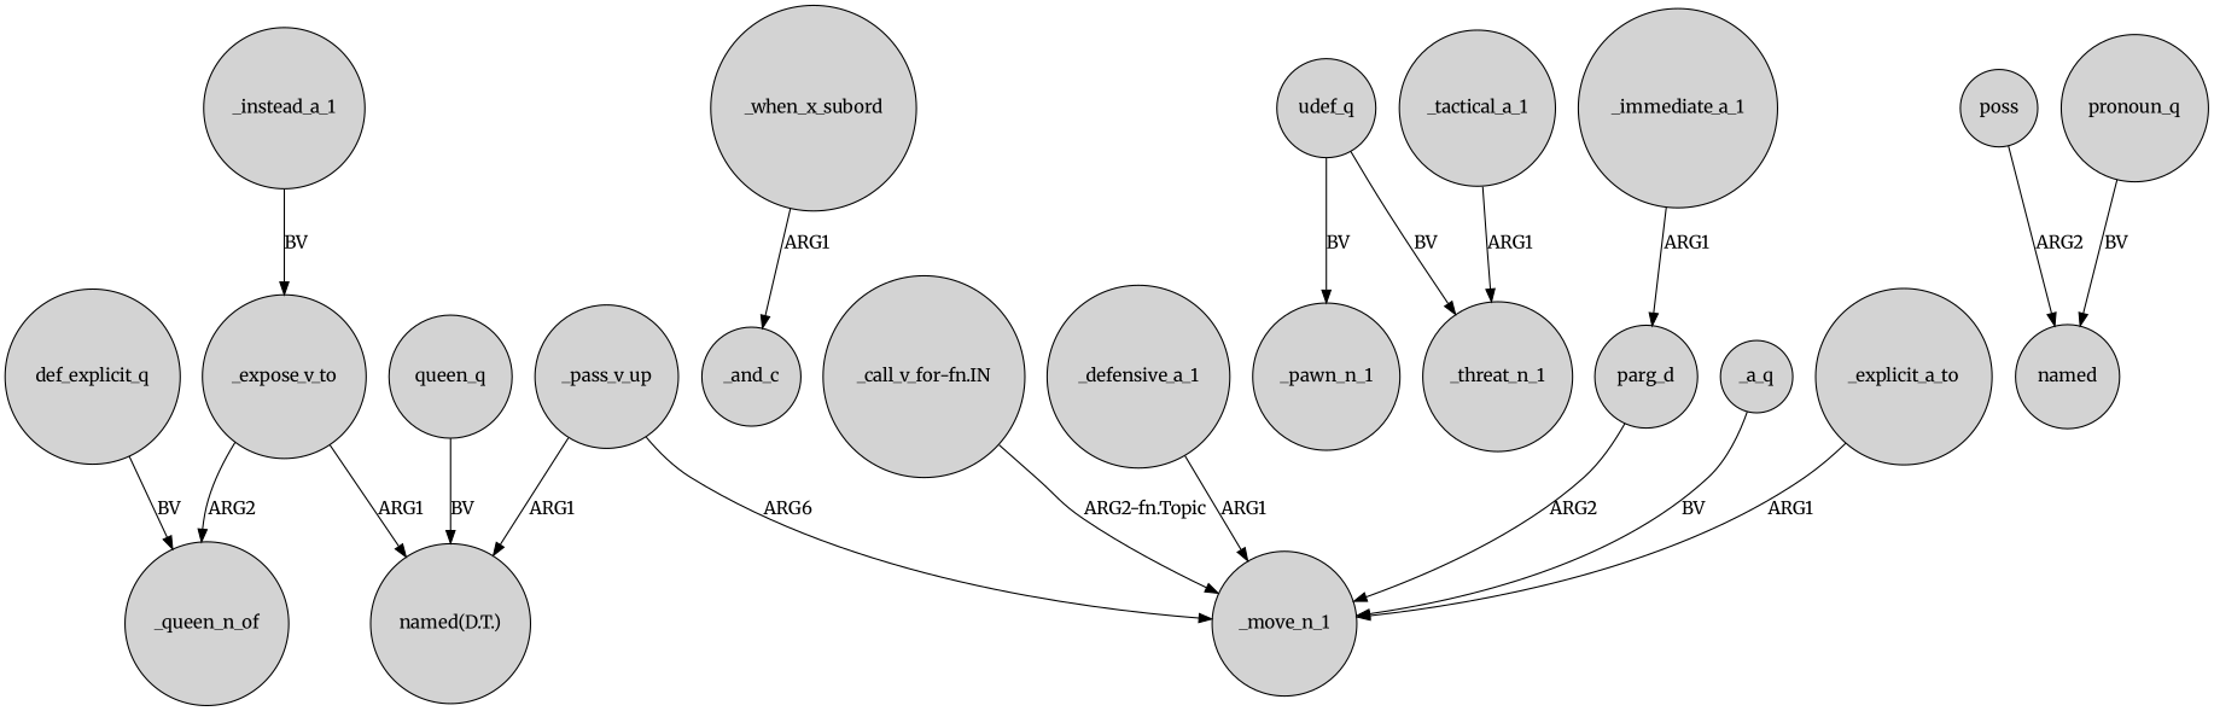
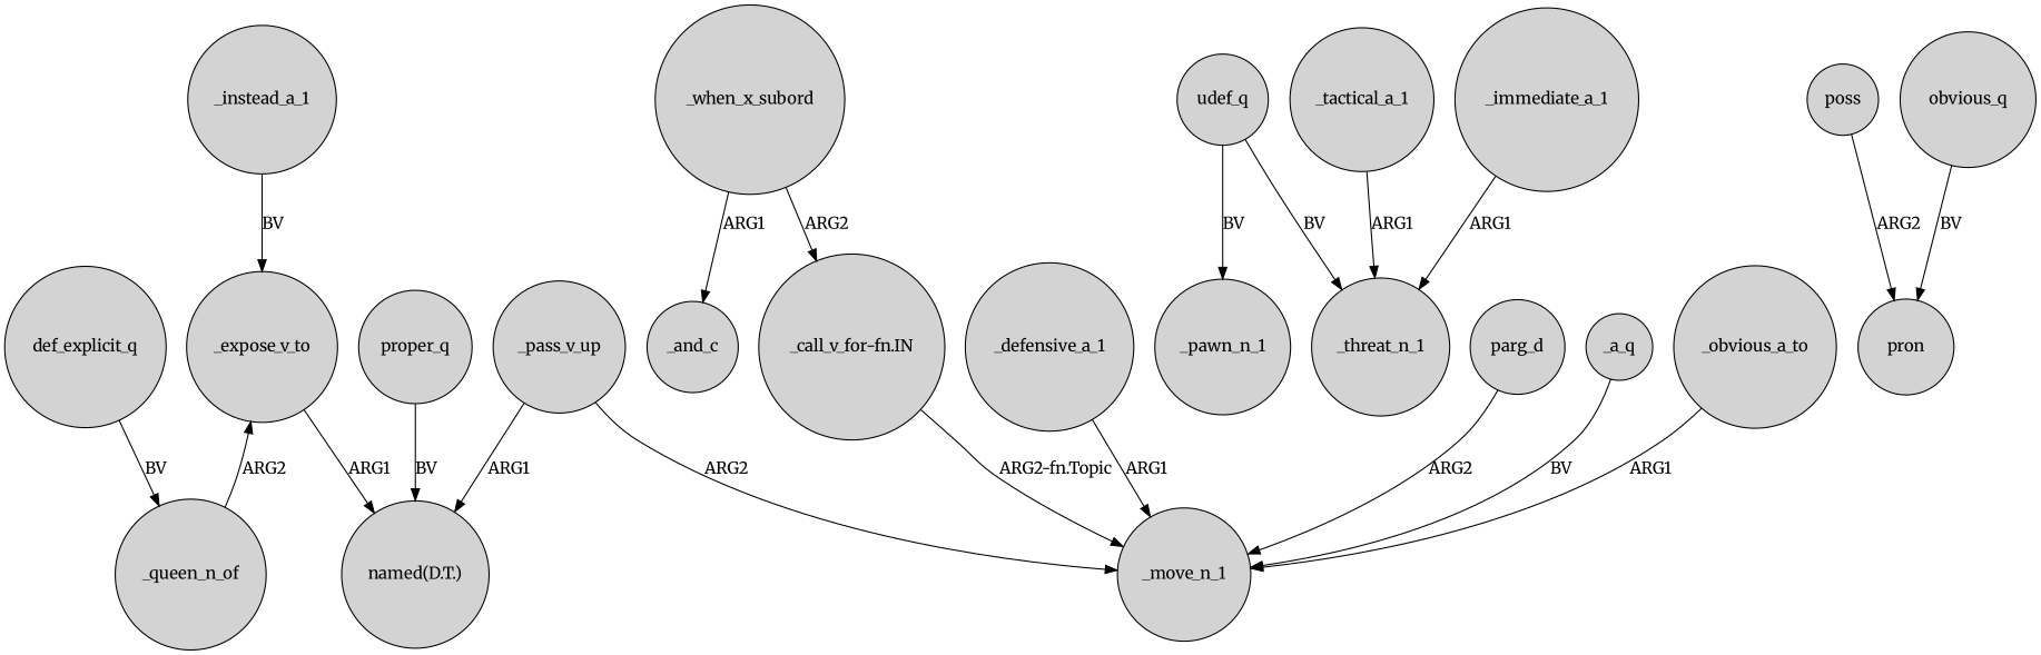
  digraph {
    fontname=Merriweather
    node [fontname=Merriweather shape=circle style=filled]
    edge [fontname=Merriweather]
    _instead_a_1
    _expose_v_to
    "named(D.T.)"
    _queen_n_of
    udef_q
    _threat_n_1
    _pawn_n_1
    poss
-   pron [label=named]
-   proper_q [label=queen_q]
+   pron
+   proper_q
    _immediate_a_1
    def_explicit_q
-   pronoun_q
+   pronoun_q [label=obvious_q]
    _when_x_subord
    "_call_v_for-fn.IN"
    _and_c
    _move_n_1
    _defensive_a_1
    _pass_v_up
    parg_d
    _a_q
    _tactical_a_1
-   _obvious_a_to [label=_explicit_a_to]
+   _obvious_a_to
    _instead_a_1 -> _expose_v_to [label=BV]
    _expose_v_to -> "named(D.T.)" [label=ARG1]
-   _expose_v_to -> _queen_n_of [label=ARG2]
+   _queen_n_of -> _expose_v_to [label=ARG2]
    udef_q -> _threat_n_1 [label=BV]
    udef_q -> _pawn_n_1 [label=BV]
    poss -> pron [label=ARG2]
    proper_q -> "named(D.T.)" [label=BV]
-   _immediate_a_1 -> parg_d [label=ARG1]
+   _immediate_a_1 -> _threat_n_1 [label=ARG1]
    def_explicit_q -> _queen_n_of [label=BV]
    pronoun_q -> pron [label=BV]
+   _when_x_subord -> "_call_v_for-fn.IN" [label=ARG2]
    _when_x_subord -> _and_c [label=ARG1]
    "_call_v_for-fn.IN" -> _move_n_1 [label="ARG2-fn.Topic"]
    _defensive_a_1 -> _move_n_1 [label=ARG1]
    _pass_v_up -> "named(D.T.)" [label=ARG1]
-   _pass_v_up -> _move_n_1 [label=ARG6]
+   _pass_v_up -> _move_n_1 [label=ARG2]
    parg_d -> _move_n_1 [label=ARG2]
    _a_q -> _move_n_1 [label=BV]
    _tactical_a_1 -> _threat_n_1 [label=ARG1]
    _obvious_a_to -> _move_n_1 [label=ARG1]
  }
